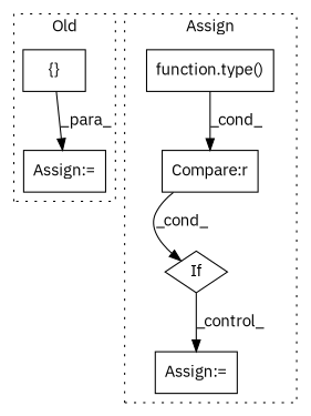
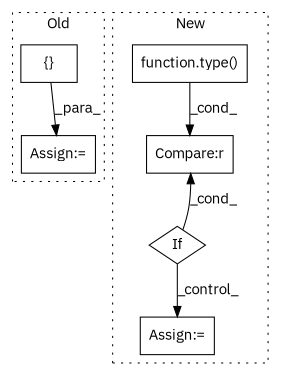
  digraph {
    fontname="IBM Plex Sans"
    node [a=68 fontname="IBM Plex Sans" l=3 shape=box]
    edge [fontname="IBM Plex Sans"]
    n1 [a=59 l="1,0" label="{}" s="2322,2336"]
    n2 [label="Assign:=" s=2309]
    n3 [a=75 l="5,1" label="function.type()" s="2990,3000"]
    n4 [a=40 l=27 label="Compare:r" s=2990]
    n5 [a=96 label=If s=2987 shape=diamond]
    n6 [label="Assign:=" s=3146]
    subgraph cluster_1 {
      label=Old
      style=dotted
      n1
      n2
    }
    subgraph cluster_2 {
-     label=Assign
+     label=New
      style=dotted
      n3
      n4
      n5
      n6
    }
    n1 -> n2 [label=_para_]
    n3 -> n4 [label=_cond_]
-   n4 -> n5 [label=_cond_]
+   n5 -> n4 [label=_cond_]
    n5 -> n6 [label=_control_]
  }
